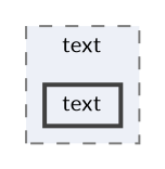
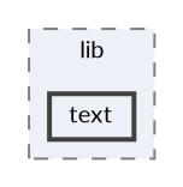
  digraph {
    compound=true
    fontname=Lato
    n1 [color=grey25 fillcolor="#edf0f7" fontname=Lato fontsize=10 height=0.2 label=text shape=box style="filled,bold" width=0.4]
    subgraph cluster_1 {
      bgcolor="#edf0f7"
      fontsize=10
-     label=text
+     label=lib
      pencolor=grey50
      style="filled,dashed"
      n1
    }
  }
